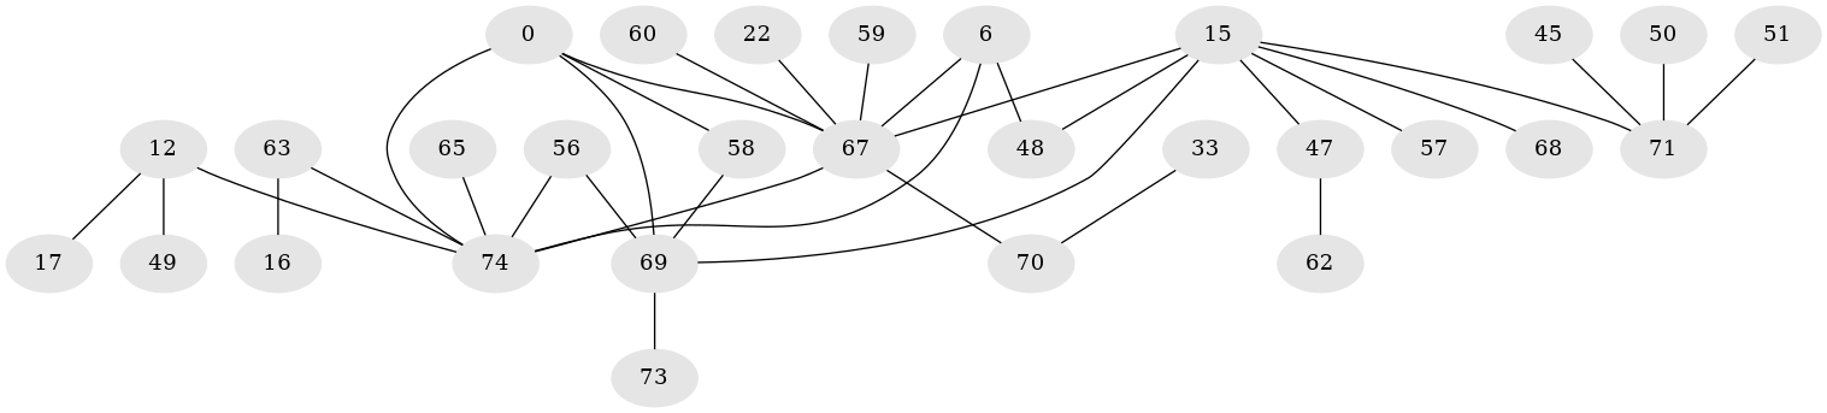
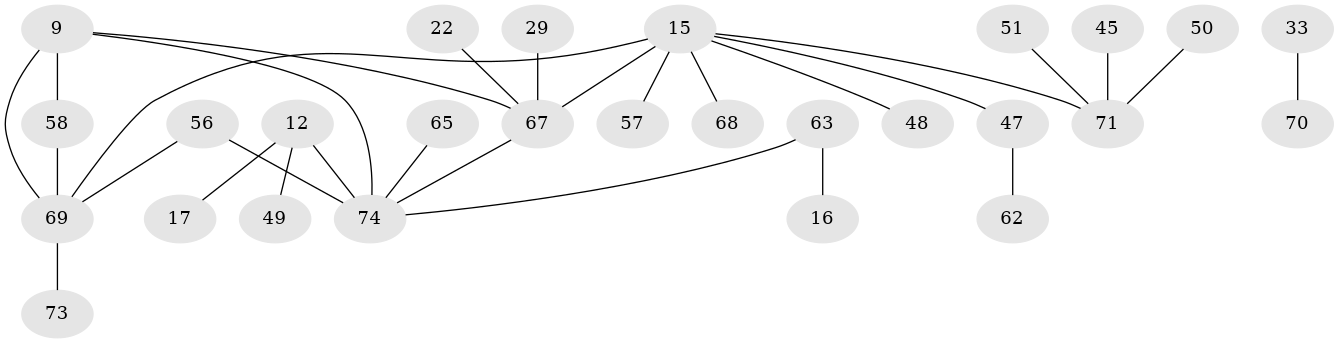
  graph {
    node [color=gray90 style=filled]
-   6 [super="+4"]
    48 [super="+42+38+44"]
    67 [super="+39+35+52+43"]
    74 [super="+53+54+61+3+72"]
    70 [super="+28"]
    69 [super="+64+7+21+29"]
    73
-   9 [super="+8" label=0]
+   9 [super="+8"]
    58
    12
    17
    49
    15 [super="+14+2"]
    47
    57 [super="+27"]
    68
    71 [super="+66+41"]
    62
    22
    33 [super="+19"]
    45
    50
    51
    56 [super="+20"]
-   59
-   60
+   59 [label=29]
    63 [super="+24"]
    16
    65
-   6 -- 48
-   6 -- 67 [weight=4]
-   6 -- 74
    67 -- 74 [weight=2]
-   67 -- 70
    69 -- 73
    9 -- 67
    9 -- 74
    9 -- 69 [weight=2]
    9 -- 58
    58 -- 69
    12 -- 74 [weight=3]
    12 -- 17
    12 -- 49
    15 -- 48
    15 -- 67 [weight=3]
    15 -- 69
    15 -- 47
    15 -- 57
    15 -- 68
    15 -- 71 [weight=2]
    47 -- 62
    22 -- 67
    33 -- 70
    45 -- 71
    50 -- 71
    51 -- 71
    56 -- 74 [weight=3]
    56 -- 69
    59 -- 67
-   60 -- 67
    63 -- 74
    63 -- 16
    65 -- 74
  }
